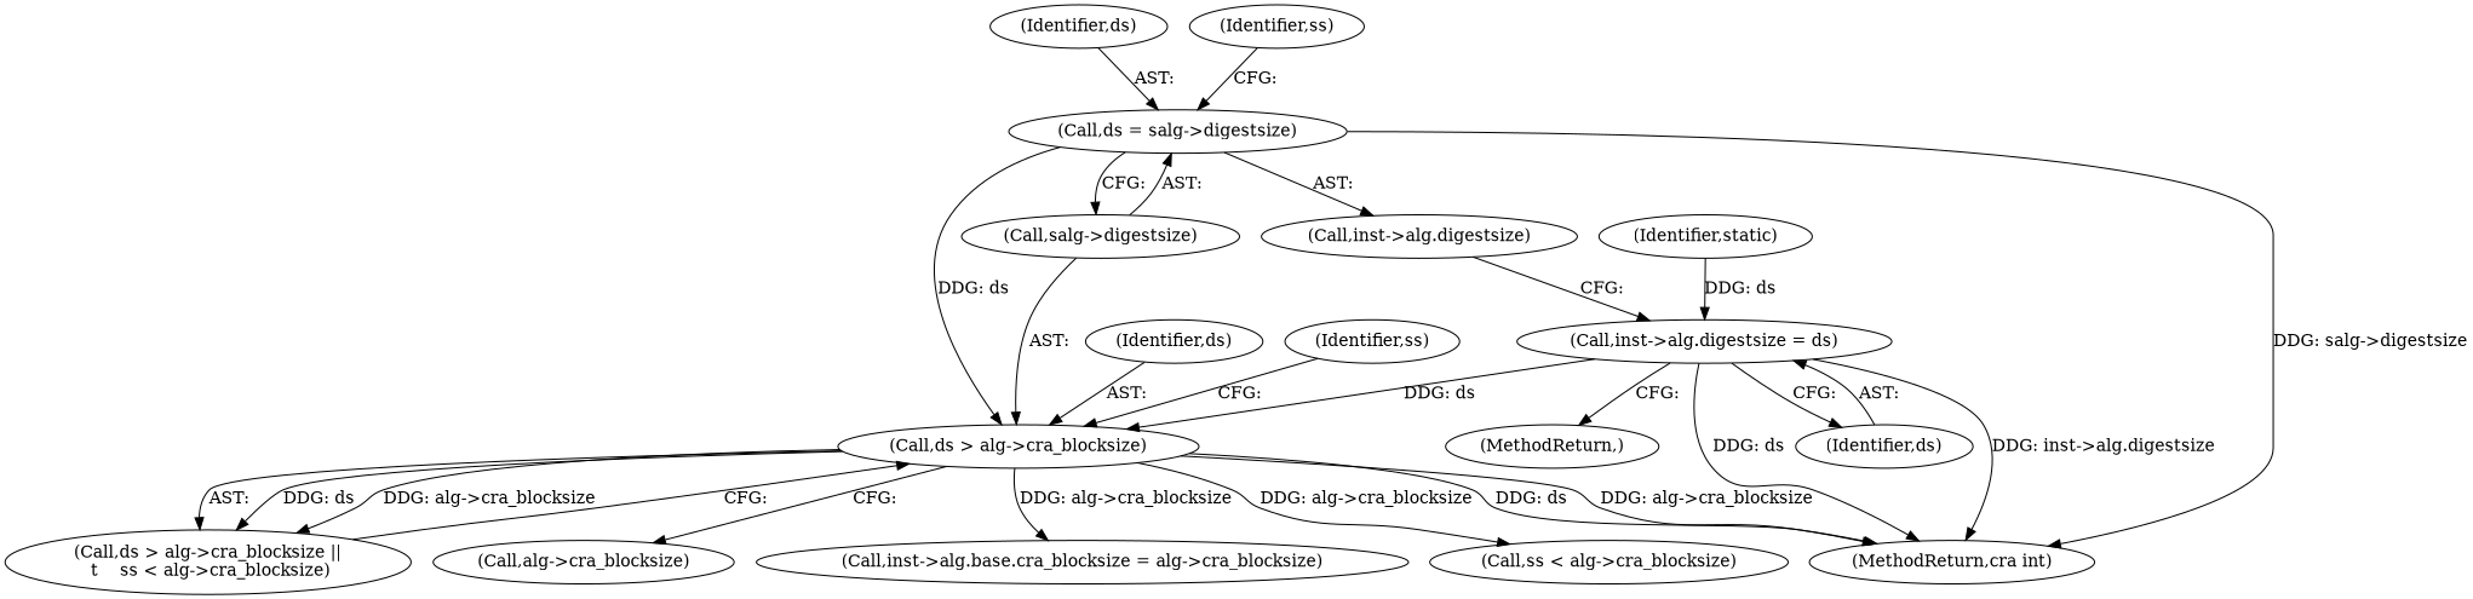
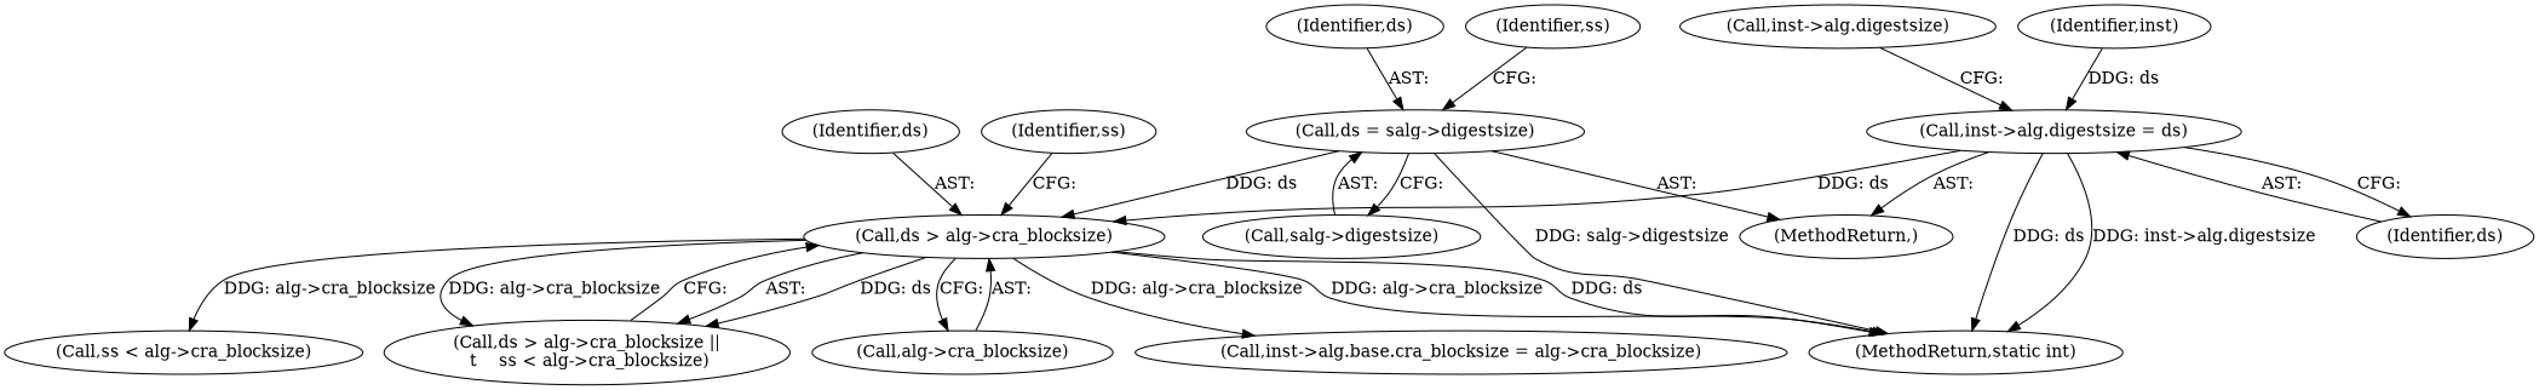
  digraph {
    n1 [label="(Call,inst->alg.digestsize = ds)"]
    n2 [label="(Identifier,ds)"]
-   n3 [label="(MethodReturn,cra int)"]
+   n3 [label="(MethodReturn,static int)"]
    n4 [label="(MethodReturn,)"]
    n5 [label="(Call,ds > alg->cra_blocksize)"]
    n6 [label="(Call,ds > alg->cra_blocksize ||\n \t    ss < alg->cra_blocksize)"]
    n7 [label="(Call,alg->cra_blocksize)"]
    n8 [label="(Call,inst->alg.base.cra_blocksize = alg->cra_blocksize)"]
    n9 [label="(Call,ss < alg->cra_blocksize)"]
    n10 [label="(Call,ds = salg->digestsize)"]
    n11 [label="(Call,salg->digestsize)"]
    n12 [label="(Identifier,ds)"]
    n13 [label="(Call,inst->alg.digestsize)"]
    n14 [label="(Identifier,ds)"]
    n15 [label="(Identifier,ss)"]
    n16 [label="(Identifier,ss)"]
-   n17 [label="(Identifier,static)"]
+   n17 [label="(Identifier,inst)"]
    n1 -> n2 [label="CFG: "]
    n1 -> n3 [label="DDG: ds"]
    n1 -> n3 [label="DDG: inst->alg.digestsize"]
-   n1 -> n4 [label="CFG: "]
+   n1 -> n4 [label="AST: "]
    n1 -> n5 [label="DDG: ds"]
    n2 -> n1 [label="AST: "]
    n5 -> n3 [label="DDG: alg->cra_blocksize"]
    n5 -> n3 [label="DDG: ds"]
    n5 -> n6 [label="AST: "]
    n5 -> n6 [label="DDG: ds"]
    n5 -> n6 [label="DDG: alg->cra_blocksize"]
    n5 -> n7 [label="CFG: "]
    n5 -> n8 [label="DDG: alg->cra_blocksize"]
    n5 -> n9 [label="DDG: alg->cra_blocksize"]
    n6 -> n5 [label="CFG: "]
-   n11 -> n5 [label="AST: "]
+   n7 -> n5 [label="AST: "]
    n10 -> n3 [label="DDG: salg->digestsize"]
-   n10 -> n13 [label="AST: "]
+   n10 -> n4 [label="AST: "]
    n10 -> n5 [label="DDG: ds"]
    n10 -> n11 [label="CFG: "]
    n11 -> n10 [label="AST: "]
    n12 -> n10 [label="AST: "]
    n13 -> n1 [label="CFG: "]
    n14 -> n5 [label="AST: "]
    n15 -> n5 [label="CFG: "]
    n16 -> n10 [label="CFG: "]
    n17 -> n1 [label="DDG: ds"]
  }
